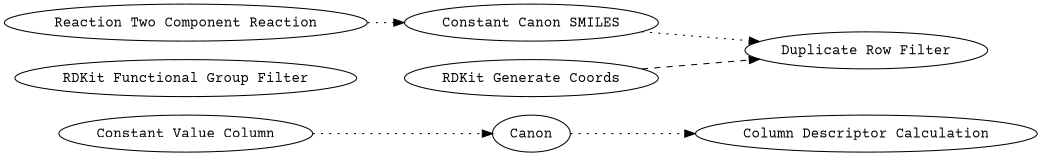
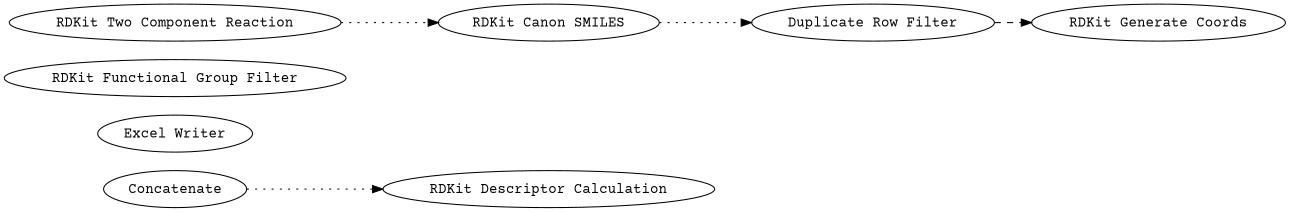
  digraph {
    fontname="Courier Prime"
    rankdir=LR
    node [fontname="Courier Prime"]
    edge [fontname="Courier Prime" style=dotted]
-   n1 [label="Constant Value Column"]
-   n2 [label=Canon]
-   n3 [label="Column Descriptor Calculation"]
+   n2 [label=Concatenate]
+   n3 [label="RDKit Descriptor Calculation"]
+   n4 [label="Excel Writer"]
    n5 [label="RDKit Functional Group Filter"]
-   n6 [label="Reaction Two Component Reaction"]
-   n7 [label="Constant Canon SMILES"]
+   n6 [label="RDKit Two Component Reaction"]
+   n7 [label="RDKit Canon SMILES"]
    n8 [label="Duplicate Row Filter"]
    n9 [label="RDKit Generate Coords"]
-   n1 -> n2
    n2 -> n3
    n6 -> n7
    n7 -> n8
-   n9 -> n8 [style=dashed]
+   n8 -> n9 [style=dashed]
  }
